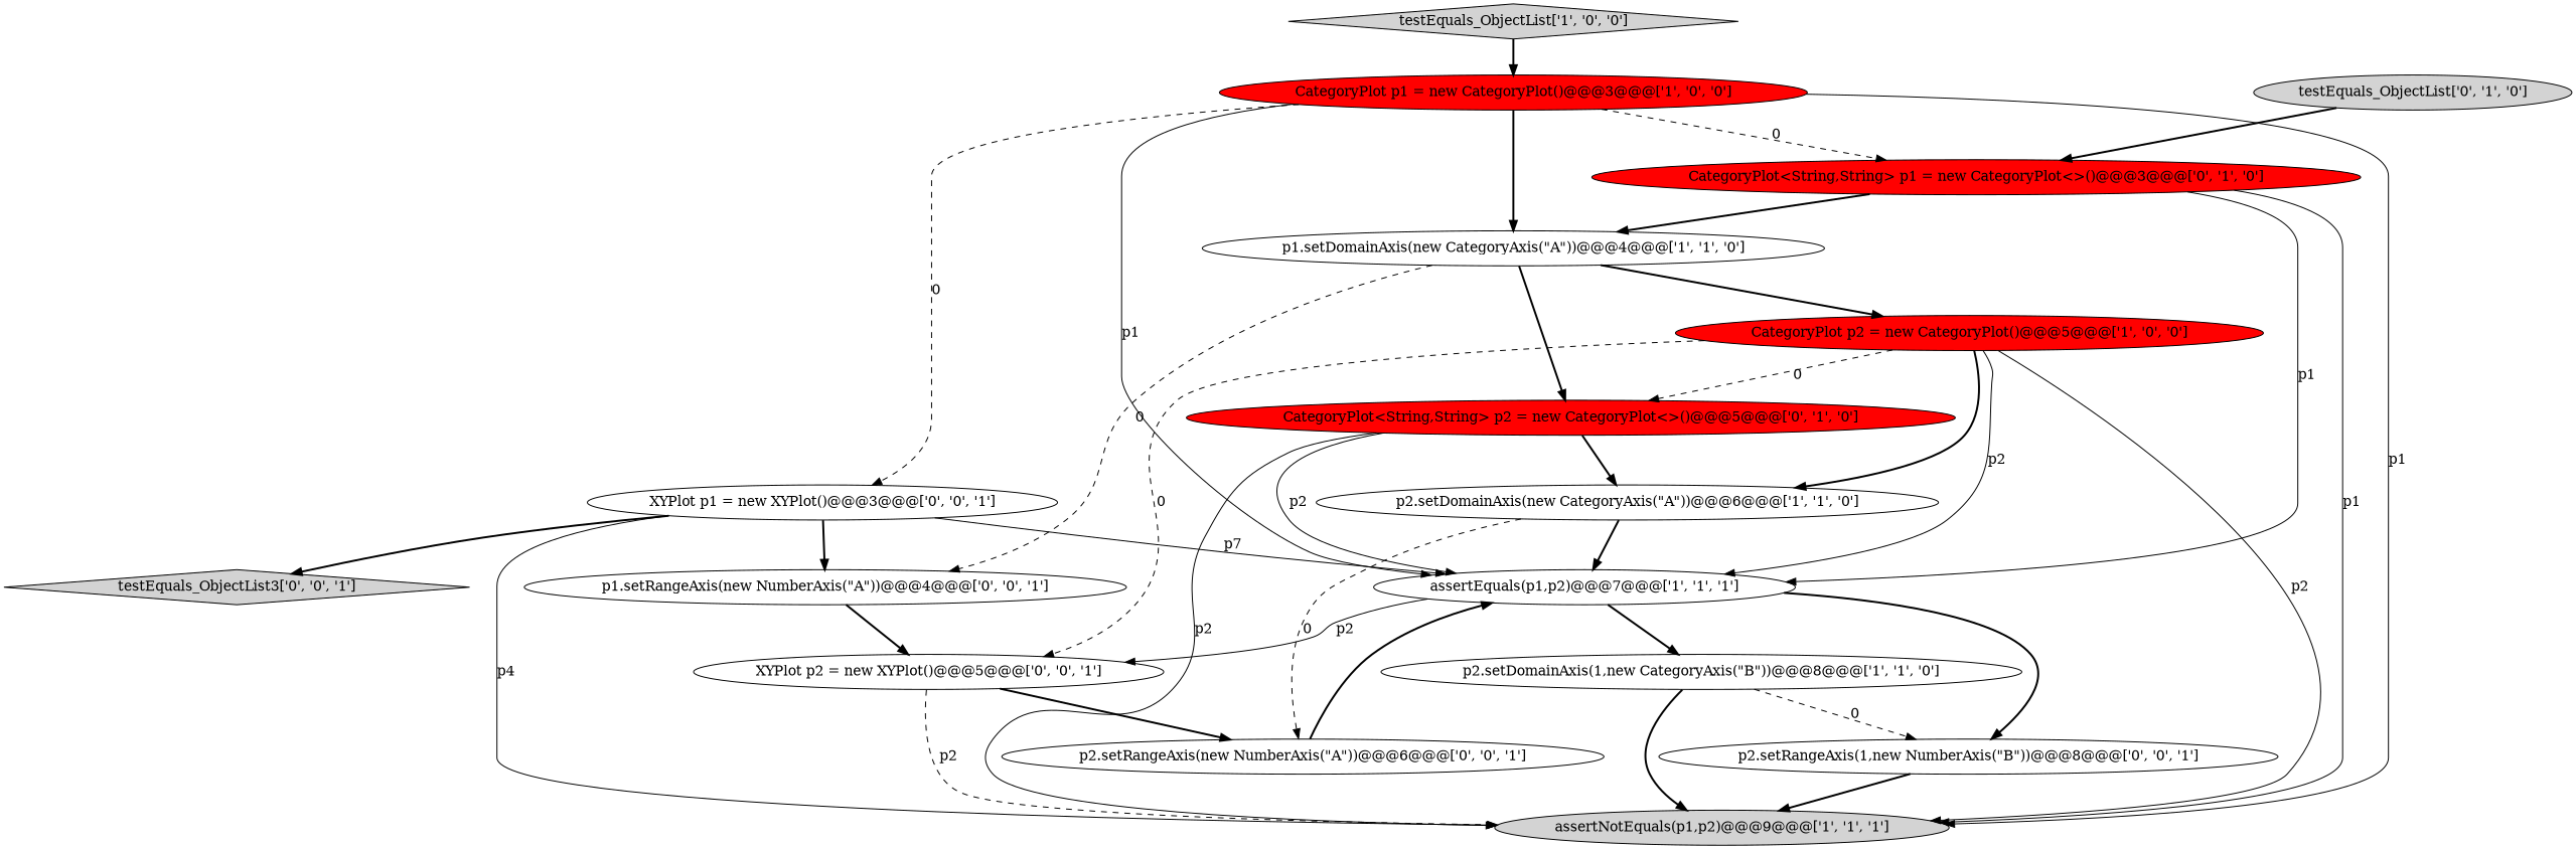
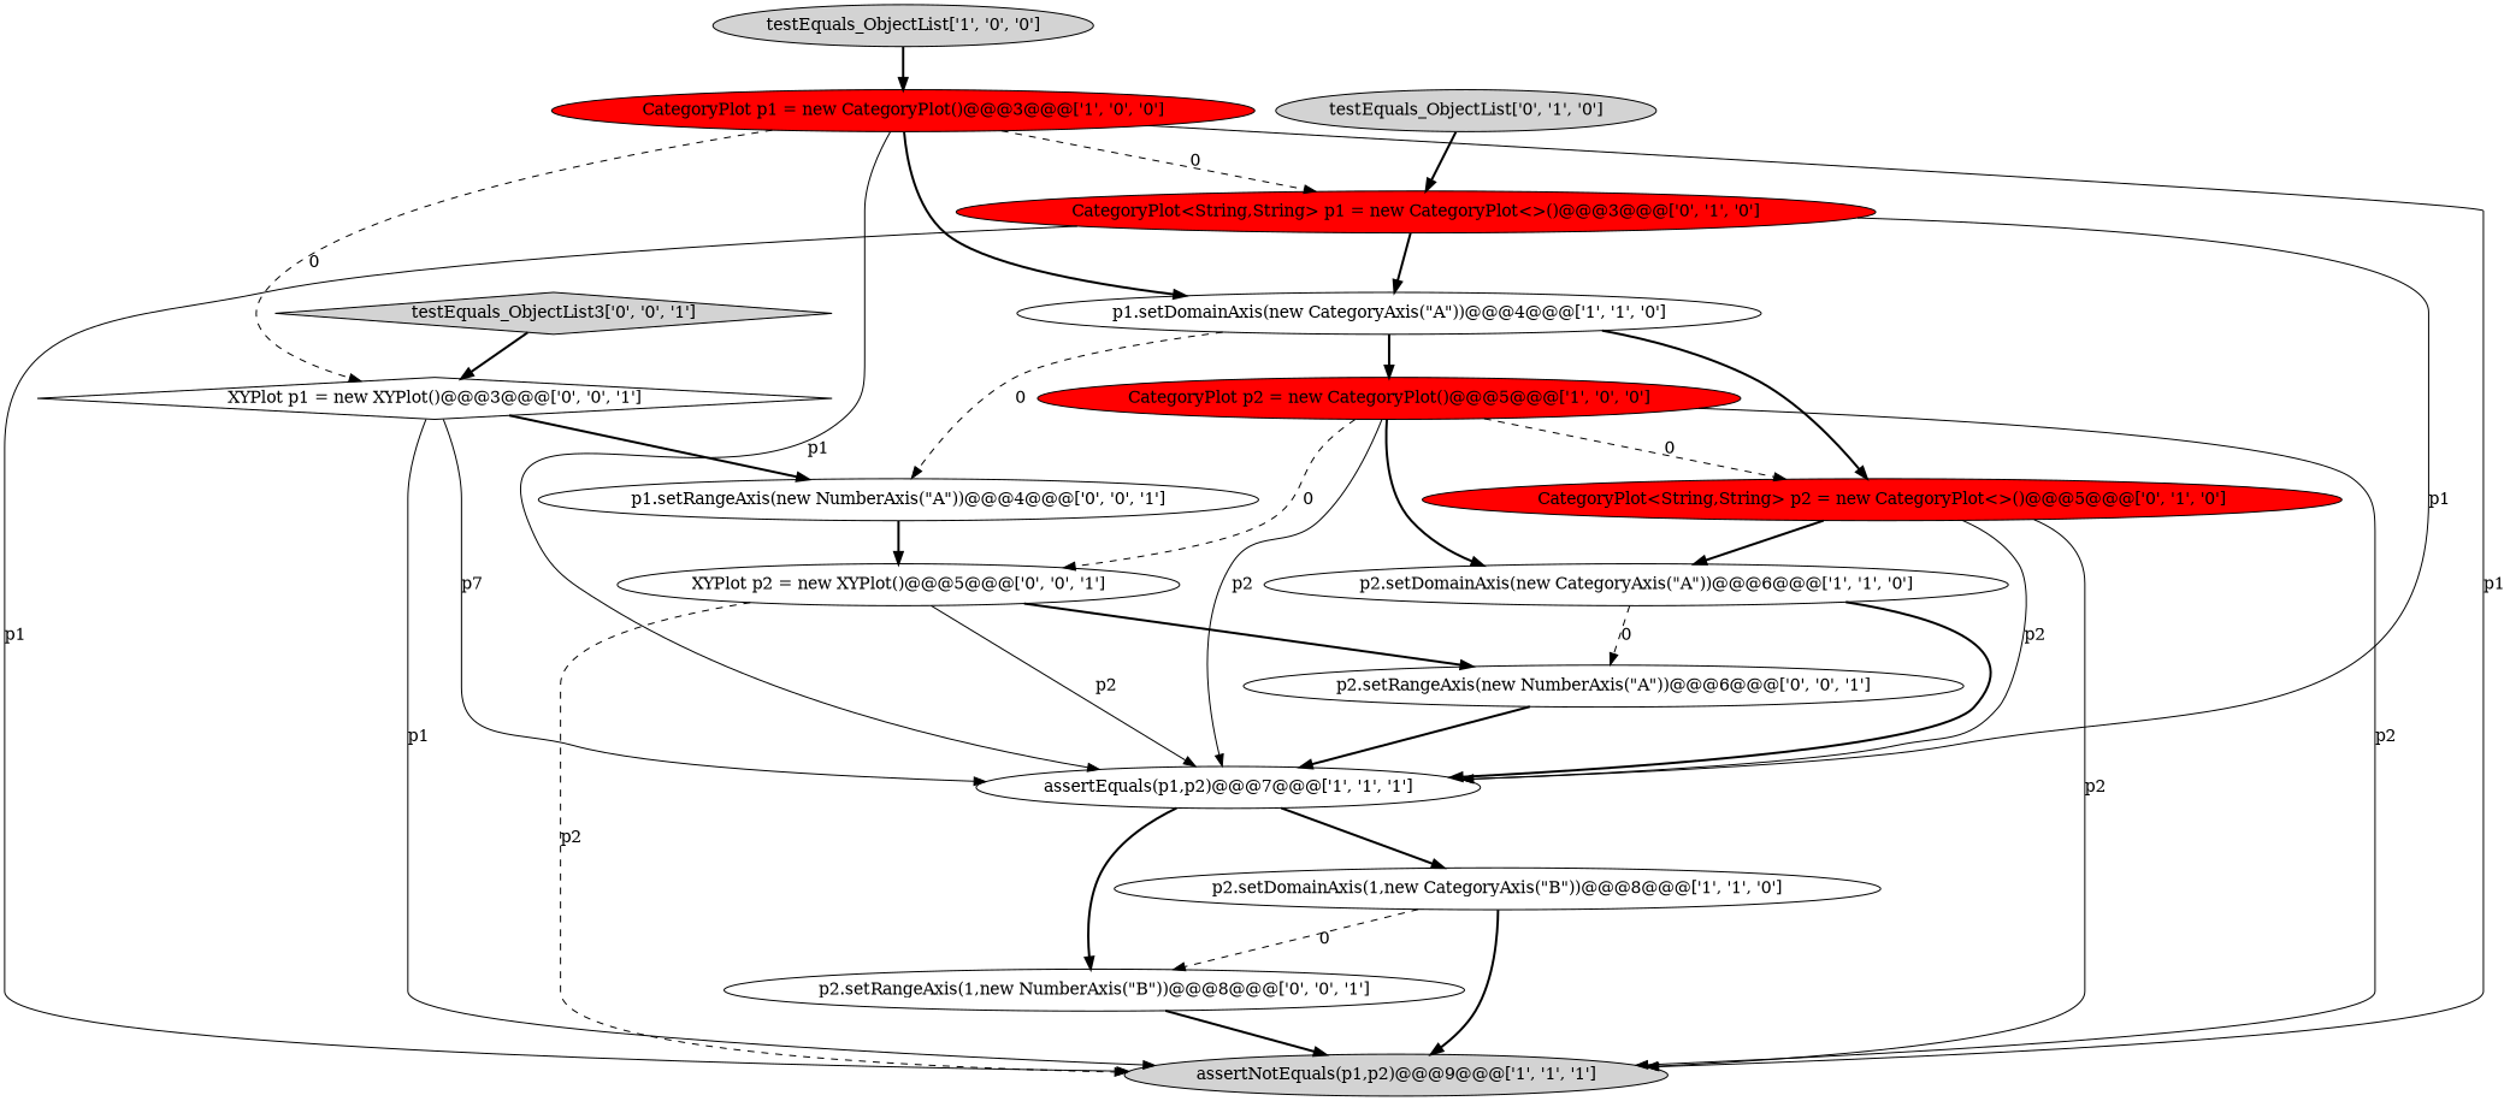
  digraph {
    node [fillcolor=white shape=ellipse style=filled]
    edge [style=bold]
    n1 [fillcolor=lightgray label="testEquals_ObjectList3['0', '0', '1']" shape=diamond]
-   n2 [label="XYPlot p1 = new XYPlot()@@@3@@@['0', '0', '1']"]
+   n2 [label="XYPlot p1 = new XYPlot()@@@3@@@['0', '0', '1']" shape=diamond]
    n3 [label="assertEquals(p1,p2)@@@7@@@['1', '1', '1']"]
    n4 [label="p1.setRangeAxis(new NumberAxis(\"A\"))@@@4@@@['0', '0', '1']"]
    n5 [fillcolor=lightgray label="assertNotEquals(p1,p2)@@@9@@@['1', '1', '1']"]
    n6 [label="p2.setDomainAxis(new CategoryAxis(\"A\"))@@@6@@@['1', '1', '0']"]
    n7 [label="p2.setRangeAxis(new NumberAxis(\"A\"))@@@6@@@['0', '0', '1']"]
    n8 [label="p2.setRangeAxis(1,new NumberAxis(\"B\"))@@@8@@@['0', '0', '1']"]
    n9 [label="p2.setDomainAxis(1,new CategoryAxis(\"B\"))@@@8@@@['1', '1', '0']"]
    n10 [label="p1.setDomainAxis(new CategoryAxis(\"A\"))@@@4@@@['1', '1', '0']"]
    n11 [fillcolor=red label="CategoryPlot<String,String> p2 = new CategoryPlot<>()@@@5@@@['0', '1', '0']"]
    n12 [fillcolor=red label="CategoryPlot p2 = new CategoryPlot()@@@5@@@['1', '0', '0']"]
    n13 [label="XYPlot p2 = new XYPlot()@@@5@@@['0', '0', '1']"]
-   n14 [fillcolor=lightgray label="testEquals_ObjectList['1', '0', '0']" shape=diamond]
+   n14 [fillcolor=lightgray label="testEquals_ObjectList['1', '0', '0']"]
    n15 [fillcolor=red label="CategoryPlot p1 = new CategoryPlot()@@@3@@@['1', '0', '0']"]
    n16 [fillcolor=red label="CategoryPlot<String,String> p1 = new CategoryPlot<>()@@@3@@@['0', '1', '0']"]
    n17 [fillcolor=lightgray label="testEquals_ObjectList['0', '1', '0']"]
-   n2 -> n1
+   n1 -> n2
    n2 -> n3 [label=p7 style=solid]
    n2 -> n4
-   n2 -> n5 [label=p4 style=solid]
+   n2 -> n5 [label=p1 style=solid]
    n3 -> n8
    n3 -> n9
    n4 -> n13
    n6 -> n3
    n6 -> n7 [label=0 style=dashed]
    n7 -> n3
    n8 -> n5
    n9 -> n5
    n9 -> n8 [label=0 style=dashed]
    n10 -> n4 [label=0 style=dashed]
    n10 -> n11
    n10 -> n12
    n11 -> n3 [label=p2 style=solid]
    n11 -> n5 [label=p2 style=solid]
    n11 -> n6
    n12 -> n3 [label=p2 style=solid]
    n12 -> n5 [label=p2 style=solid]
    n12 -> n6
    n12 -> n11 [label=0 style=dashed]
    n12 -> n13 [label=0 style=dashed]
-   n3 -> n13 [label=p2 style=solid]
+   n13 -> n3 [label=p2 style=solid]
    n13 -> n5 [label=p2 style=dashed]
    n13 -> n7
    n14 -> n15
    n15 -> n2 [label=0 style=dashed]
    n15 -> n3 [label=p1 style=solid]
    n15 -> n5 [label=p1 style=solid]
    n15 -> n10
    n15 -> n16 [label=0 style=dashed]
    n16 -> n3 [label=p1 style=solid]
    n16 -> n5 [label=p1 style=solid]
    n16 -> n10
    n17 -> n16
  }
